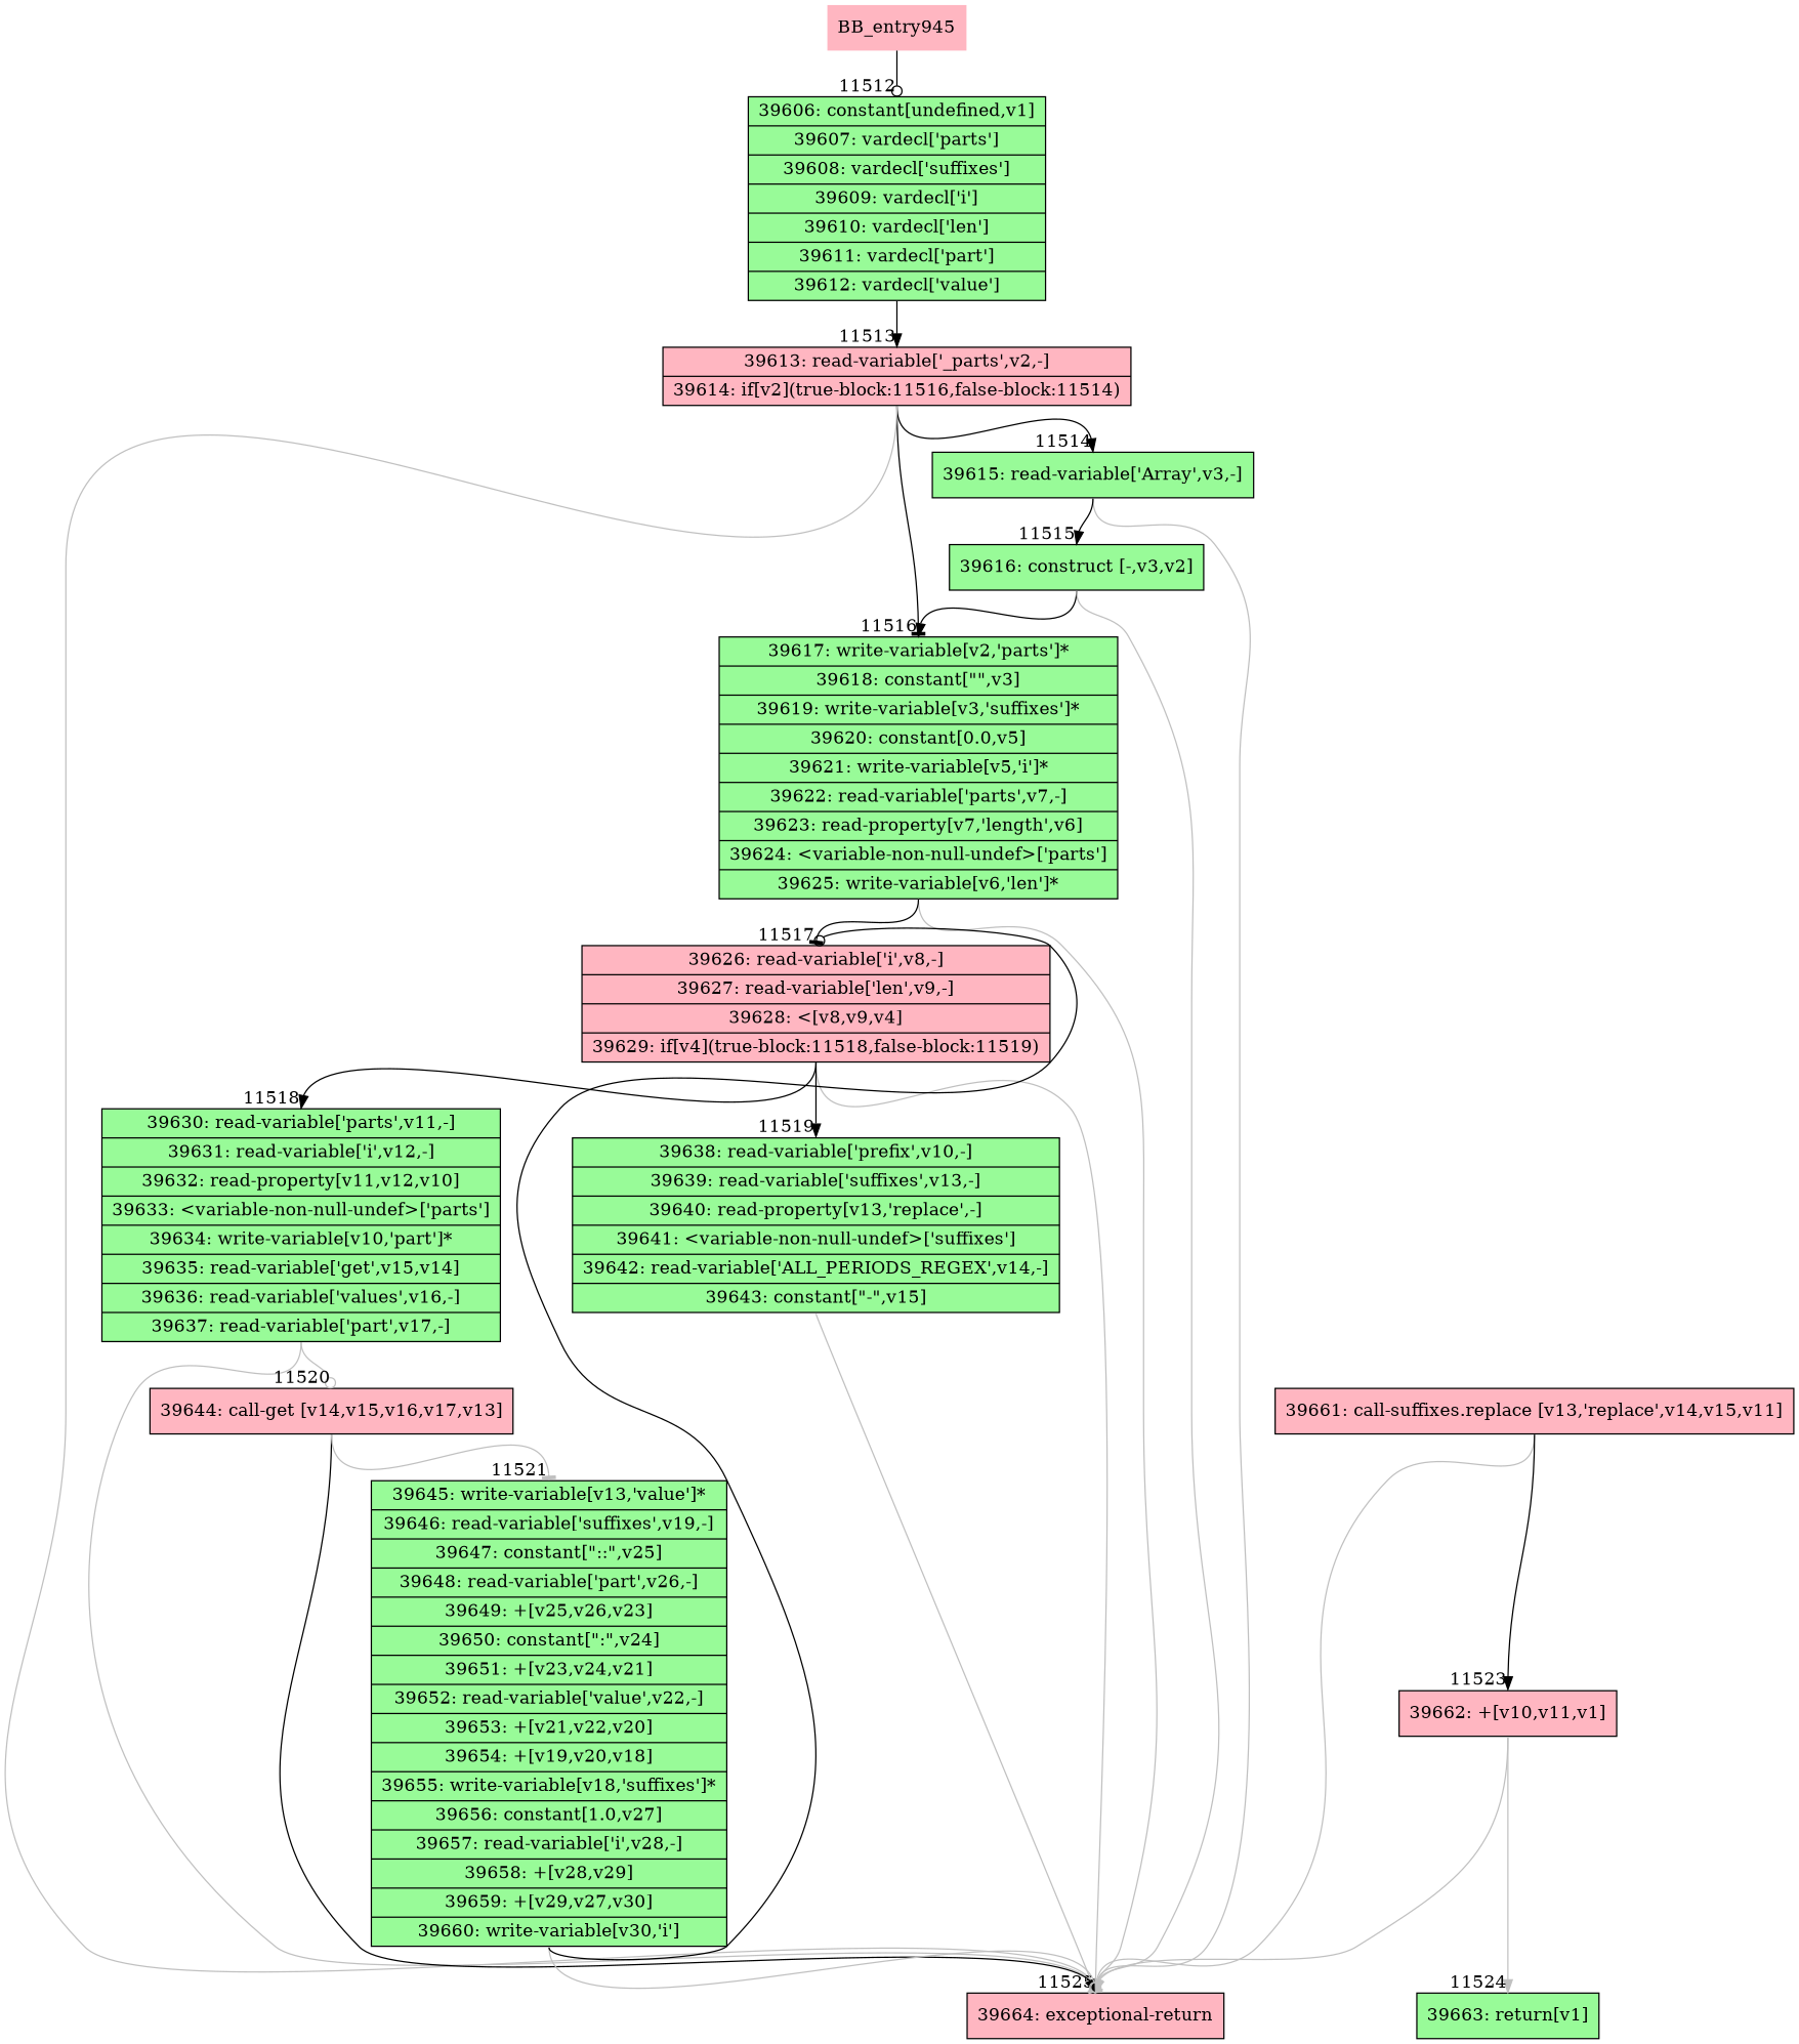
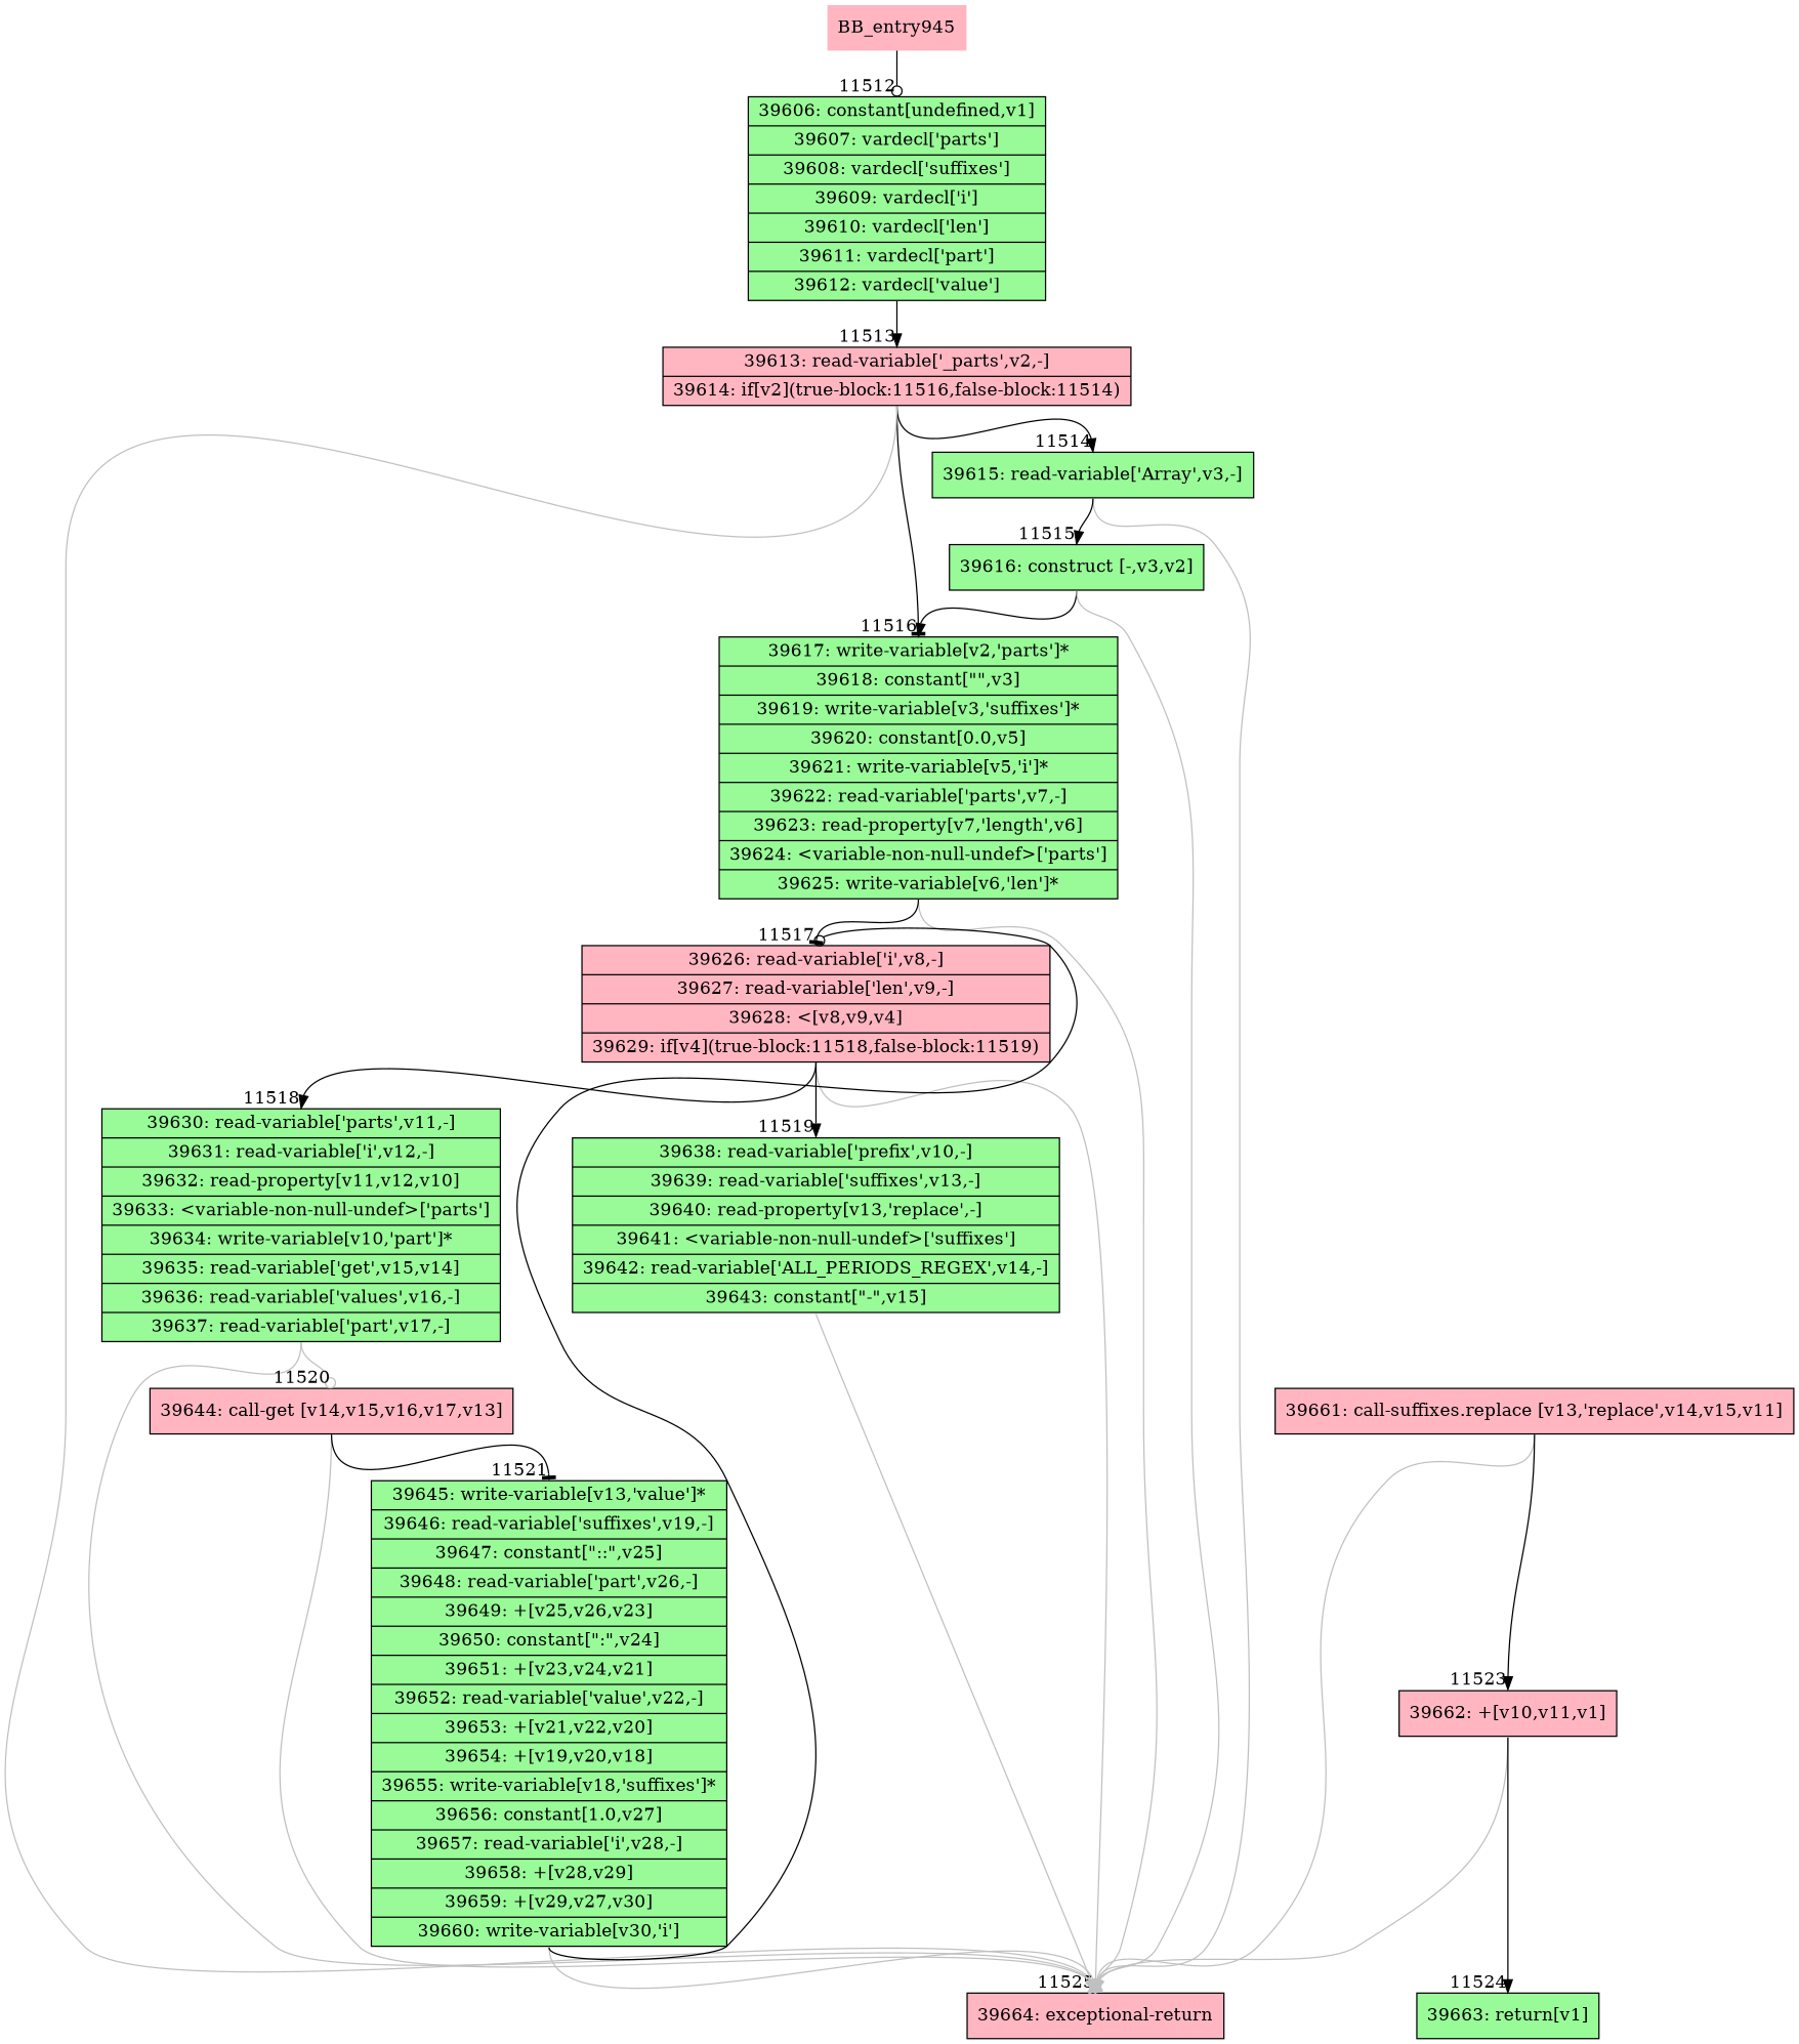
  digraph {
    rankdir=TD
    node [fillcolor=palegreen shape=record style=filled]
    edge [arrowhead=normal headport=n tailport=s]
    n1 [fillcolor=lightpink label=BB_entry945 shape=none]
    n2 [label="{39606: constant[undefined,v1]|39607: vardecl['parts']|39608: vardecl['suffixes']|39609: vardecl['i']|39610: vardecl['len']|39611: vardecl['part']|39612: vardecl['value']}"]
    n3 [fillcolor=lightpink label="{39613: read-variable['_parts',v2,-]|39614: if[v2](true-block:11516,false-block:11514)}"]
    n4 [label="{39617: write-variable[v2,'parts']*|39618: constant[\"\",v3]|39619: write-variable[v3,'suffixes']*|39620: constant[0.0,v5]|39621: write-variable[v5,'i']*|39622: read-variable['parts',v7,-]|39623: read-property[v7,'length',v6]|39624: \<variable-non-null-undef\>['parts']|39625: write-variable[v6,'len']*}"]
    n5 [label="{39615: read-variable['Array',v3,-]}"]
    n6 [fillcolor=lightpink label="{39664: exceptional-return}"]
    n7 [fillcolor=lightpink label="{39626: read-variable['i',v8,-]|39627: read-variable['len',v9,-]|39628: \<[v8,v9,v4]|39629: if[v4](true-block:11518,false-block:11519)}"]
    n8 [label="{39616: construct [-,v3,v2]}"]
    n9 [label="{39630: read-variable['parts',v11,-]|39631: read-variable['i',v12,-]|39632: read-property[v11,v12,v10]|39633: \<variable-non-null-undef\>['parts']|39634: write-variable[v10,'part']*|39635: read-variable['get',v15,v14]|39636: read-variable['values',v16,-]|39637: read-variable['part',v17,-]}"]
    n10 [label="{39638: read-variable['prefix',v10,-]|39639: read-variable['suffixes',v13,-]|39640: read-property[v13,'replace',-]|39641: \<variable-non-null-undef\>['suffixes']|39642: read-variable['ALL_PERIODS_REGEX',v14,-]|39643: constant[\"-\",v15]}"]
    n11 [fillcolor=lightpink label="{39644: call-get [v14,v15,v16,v17,v13]}"]
    n12 [label="{39645: write-variable[v13,'value']*|39646: read-variable['suffixes',v19,-]|39647: constant[\"::\",v25]|39648: read-variable['part',v26,-]|39649: +[v25,v26,v23]|39650: constant[\":\",v24]|39651: +[v23,v24,v21]|39652: read-variable['value',v22,-]|39653: +[v21,v22,v20]|39654: +[v19,v20,v18]|39655: write-variable[v18,'suffixes']*|39656: constant[1.0,v27]|39657: read-variable['i',v28,-]|39658: +[v28,v29]|39659: +[v29,v27,v30]|39660: write-variable[v30,'i']}"]
    n13 [fillcolor=lightpink label="{39661: call-suffixes.replace [v13,'replace',v14,v15,v11]}"]
    n14 [fillcolor=lightpink label="{39662: +[v10,v11,v1]}"]
    n15 [label="{39663: return[v1]}"]
    n1 -> n2 [arrowhead=odot headlabel="    11512"]
    n2 -> n3 [headlabel="      11513"]
    n3 -> n4 [arrowhead=tee headlabel="      11516"]
    n3 -> n5 [headlabel="      11514"]
    n3 -> n6 [color=gray headlabel="      11525"]
    n4 -> n6 [color=gray]
    n4 -> n7 [arrowhead=tee headlabel="      11517"]
    n5 -> n6 [color=gray]
    n5 -> n8 [headlabel="      11515"]
    n7 -> n6 [color=gray]
    n7 -> n9 [headlabel="      11518"]
    n7 -> n10 [headlabel="      11519"]
    n8 -> n4
    n8 -> n6 [arrowhead=tee color=gray]
    n9 -> n6 [color=gray]
    n9 -> n11 [arrowhead=odot color=gray headlabel="      11520"]
    n10 -> n6 [arrowhead=tee color=gray]
-   n11 -> n6 [color=black]
-   n11 -> n12 [arrowhead=tee headlabel="      11521" color=gray]
+   n11 -> n6 [color=gray]
+   n11 -> n12 [arrowhead=tee headlabel="      11521"]
    n12 -> n6 [arrowhead=odot color=gray]
    n12 -> n7 [arrowhead=odot]
    n13 -> n6 [arrowhead=odot color=gray]
    n13 -> n14 [headlabel="      11523"]
    n14 -> n6 [color=gray]
-   n14 -> n15 [headlabel="      11524" color=gray]
+   n14 -> n15 [headlabel="      11524"]
  }
